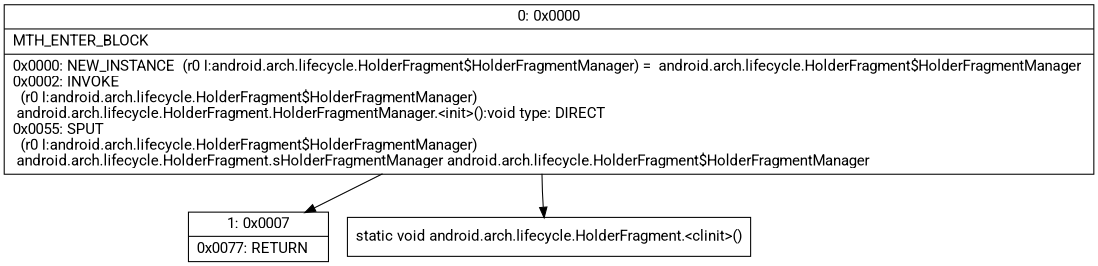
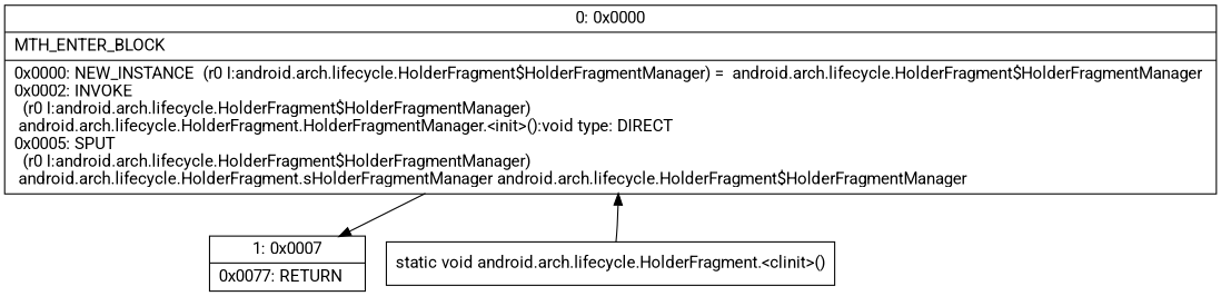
  digraph {
    fontname=Roboto
    node [fontname=Roboto shape=record]
    edge [fontname=Roboto]
-   n1 [label="{0\:\ 0x0000|MTH_ENTER_BLOCK\l|0x0000: NEW_INSTANCE  (r0 I:android.arch.lifecycle.HolderFragment$HolderFragmentManager) =  android.arch.lifecycle.HolderFragment$HolderFragmentManager \l0x0002: INVOKE  \l  (r0 I:android.arch.lifecycle.HolderFragment$HolderFragmentManager)\l android.arch.lifecycle.HolderFragment.HolderFragmentManager.\<init\>():void type: DIRECT \l0x0055: SPUT  \l  (r0 I:android.arch.lifecycle.HolderFragment$HolderFragmentManager)\l android.arch.lifecycle.HolderFragment.sHolderFragmentManager android.arch.lifecycle.HolderFragment$HolderFragmentManager \l}"]
+   n1 [label="{0\:\ 0x0000|MTH_ENTER_BLOCK\l|0x0000: NEW_INSTANCE  (r0 I:android.arch.lifecycle.HolderFragment$HolderFragmentManager) =  android.arch.lifecycle.HolderFragment$HolderFragmentManager \l0x0002: INVOKE  \l  (r0 I:android.arch.lifecycle.HolderFragment$HolderFragmentManager)\l android.arch.lifecycle.HolderFragment.HolderFragmentManager.\<init\>():void type: DIRECT \l0x0005: SPUT  \l  (r0 I:android.arch.lifecycle.HolderFragment$HolderFragmentManager)\l android.arch.lifecycle.HolderFragment.sHolderFragmentManager android.arch.lifecycle.HolderFragment$HolderFragmentManager \l}"]
    n2 [label="{1\:\ 0x0007|0x0077: RETURN   \l}"]
    n3 [label="{static void android.arch.lifecycle.HolderFragment.\<clinit\>() }"]
    n1 -> n2
-   n1 -> n3
+   n3 -> n1
  }
